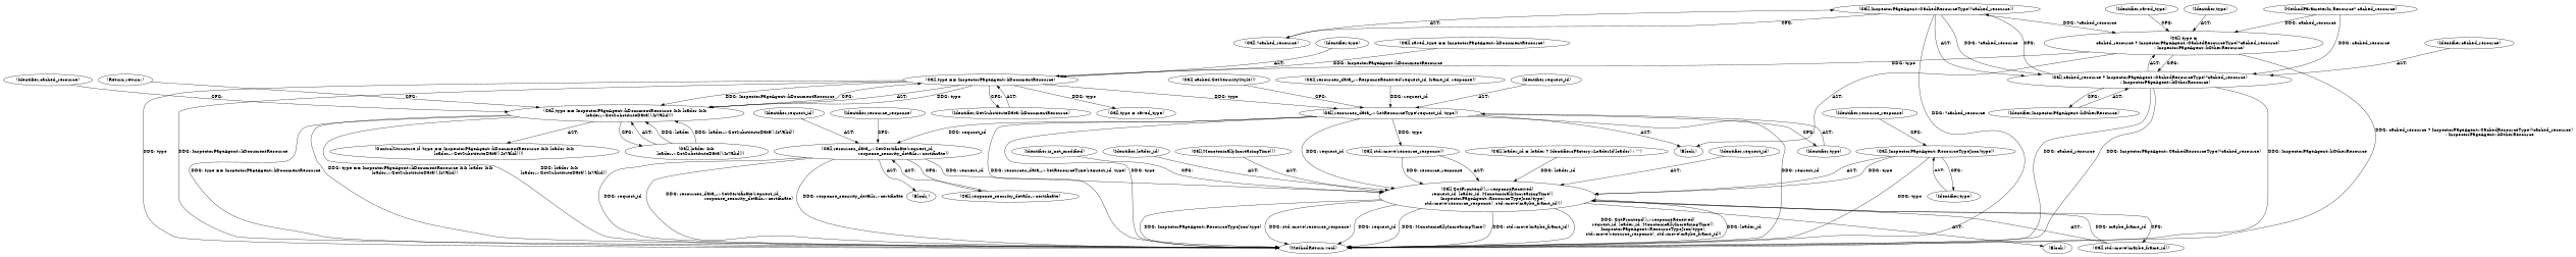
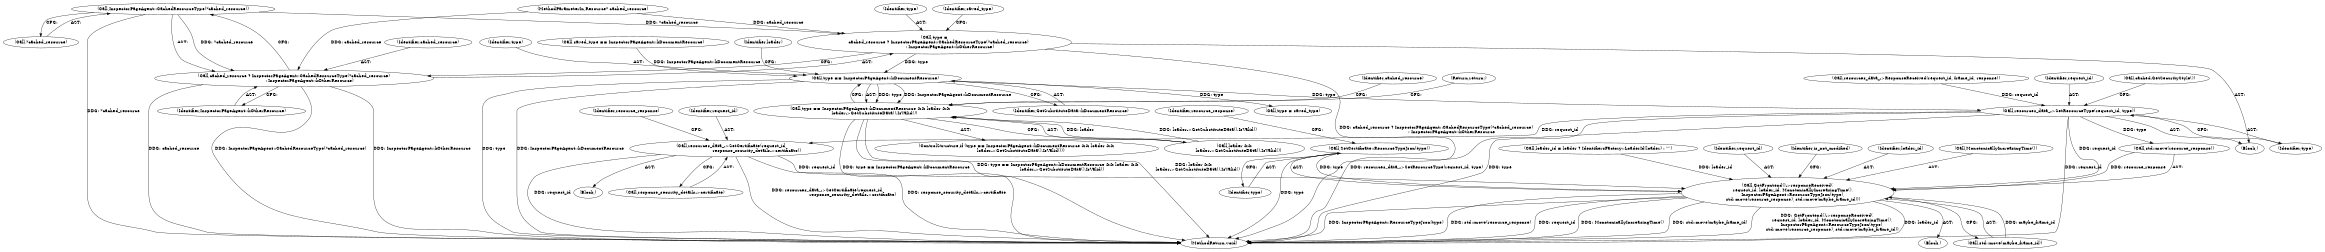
  digraph {
    n1 [label="(Call,InspectorPageAgent::CachedResourceType(*cached_resource))"]
    n2 [label="(Call,type =\n      cached_resource ? InspectorPageAgent::CachedResourceType(*cached_resource)\n                      : InspectorPageAgent::kOtherResource)"]
    n3 [label="(Call,cached_resource ? InspectorPageAgent::CachedResourceType(*cached_resource)\n                      : InspectorPageAgent::kOtherResource)"]
    n4 [label="(Call,*cached_resource)"]
    n5 [label="(MethodReturn,void)"]
    n6 [label="(Call,type == InspectorPageAgent::kDocumentResource)"]
    n7 [label="(Block,)"]
    n8 [label="(Identifier,InspectorPageAgent::kOtherResource)"]
    n9 [label="(Call,type == InspectorPageAgent::kDocumentResource && loader &&\n      loader->GetSubstituteData().IsValid())"]
    n10 [label="(Call,resources_data_->SetResourceType(request_id, type))"]
    n11 [label="(Identifier,GetSubstituteData::kDocumentResource)"]
    n12 [label="(Call,type = saved_type)"]
    n13 [label="(ControlStructure,if (type == InspectorPageAgent::kDocumentResource && loader &&\n      loader->GetSubstituteData().IsValid()))"]
    n14 [label="(Call,loader &&\n      loader->GetSubstituteData().IsValid())"]
    n15 [label="(Call,resources_data_->SetCertificate(request_id,\n                                    response_security_details->certificate))"]
    n16 [label="(Call,GetFrontend()->responseReceived(\n        request_id, loader_id, MonotonicallyIncreasingTime(),\n        InspectorPageAgent::ResourceTypeJson(type),\n        std::move(resource_response), std::move(maybe_frame_id)))"]
    n17 [label="(Identifier,type)"]
    n18 [label="(Call,std::move(resource_response))"]
    n19 [label="(Block,)"]
    n20 [label="(Call,response_security_details->certificate)"]
    n21 [label="(Block,)"]
    n22 [label="(Call,std::move(maybe_frame_id))"]
-   n23 [label="(Call,InspectorPageAgent::ResourceTypeJson(type))"]
+   n23 [label="(Call,SetCertificate::ResourceTypeJson(type))"]
    n24 [label="(Identifier,type)"]
    n25 [label="(MethodParameterIn,Resource* cached_resource)"]
    n26 [label="(Identifier,resource_response)"]
    n27 [label="(Identifier,cached_resource)"]
    n28 [label="(Call,resources_data_->ResponseReceived(request_id, frame_id, response))"]
    n29 [label="(Call,loader_id = loader ? IdentifiersFactory::LoaderId(loader) : \"\")"]
    n30 [label="(Identifier,type)"]
    n31 [label="(Identifier,request_id)"]
    n32 [label="(Call,saved_type == InspectorPageAgent::kDocumentResource)"]
+   n33 [label="(Identifier,loader)"]
    n34 [label="(Identifier,cached_resource)"]
    n35 [label="(Identifier,request_id)"]
    n36 [label="(Identifier,request_id)"]
    n37 [label="(Return,return;)"]
    n38 [label="(Identifier,is_not_modified)"]
    n39 [label="(Identifier,resource_response)"]
    n40 [label="(Identifier,loader_id)"]
    n41 [label="(Identifier,type)"]
    n42 [label="(Identifier,saved_type)"]
    n43 [label="(Call,MonotonicallyIncreasingTime())"]
    n44 [label="(Call,cached.GetSecurityStyle())"]
    n1 -> n2 [label="DDG: *cached_resource"]
    n1 -> n3 [label="AST: "]
    n1 -> n3 [label="DDG: *cached_resource"]
    n1 -> n4 [label="CFG: "]
    n1 -> n5 [label="DDG: *cached_resource"]
    n2 -> n3 [label="CFG: "]
    n2 -> n5 [label="DDG: cached_resource ? InspectorPageAgent::CachedResourceType(*cached_resource)\n                      : InspectorPageAgent::kOtherResource"]
    n2 -> n6 [label="DDG: type"]
    n2 -> n7 [label="AST: "]
    n3 -> n1 [label="CFG: "]
    n3 -> n2 [label="AST: "]
    n3 -> n5 [label="DDG: InspectorPageAgent::kOtherResource"]
    n3 -> n5 [label="DDG: cached_resource"]
    n3 -> n5 [label="DDG: InspectorPageAgent::CachedResourceType(*cached_resource)"]
    n3 -> n8 [label="CFG: "]
    n4 -> n1 [label="AST: "]
    n6 -> n5 [label="DDG: type"]
    n6 -> n5 [label="DDG: InspectorPageAgent::kDocumentResource"]
    n6 -> n9 [label="AST: "]
    n6 -> n9 [label="DDG: type"]
    n6 -> n9 [label="DDG: InspectorPageAgent::kDocumentResource"]
    n6 -> n10 [label="DDG: type"]
    n6 -> n11 [label="CFG: "]
    n6 -> n12 [label="DDG: type"]
    n8 -> n3 [label="AST: "]
    n9 -> n5 [label="DDG: type == InspectorPageAgent::kDocumentResource"]
    n9 -> n5 [label="DDG: type == InspectorPageAgent::kDocumentResource && loader &&\n      loader->GetSubstituteData().IsValid()"]
    n9 -> n5 [label="DDG: loader &&\n      loader->GetSubstituteData().IsValid()"]
    n9 -> n6 [label="CFG: "]
    n9 -> n13 [label="AST: "]
    n9 -> n14 [label="CFG: "]
    n10 -> n5 [label="DDG: resources_data_->SetResourceType(request_id, type)"]
    n10 -> n5 [label="DDG: type"]
    n10 -> n5 [label="DDG: request_id"]
    n10 -> n7 [label="AST: "]
    n10 -> n15 [label="DDG: request_id"]
    n10 -> n16 [label="DDG: request_id"]
    n10 -> n17 [label="CFG: "]
    n10 -> n18 [label="DDG: type"]
    n11 -> n6 [label="AST: "]
    n14 -> n9 [label="AST: "]
    n14 -> n9 [label="DDG: loader"]
    n14 -> n9 [label="DDG: loader->GetSubstituteData().IsValid()"]
    n15 -> n5 [label="DDG: request_id"]
    n15 -> n5 [label="DDG: resources_data_->SetCertificate(request_id,\n                                    response_security_details->certificate)"]
    n15 -> n5 [label="DDG: response_security_details->certificate"]
    n15 -> n16 [label="DDG: request_id"]
    n15 -> n19 [label="AST: "]
    n15 -> n20 [label="CFG: "]
    n16 -> n5 [label="DDG: std::move(maybe_frame_id)"]
    n16 -> n5 [label="DDG: GetFrontend()->responseReceived(\n        request_id, loader_id, MonotonicallyIncreasingTime(),\n        InspectorPageAgent::ResourceTypeJson(type),\n        std::move(resource_response), std::move(maybe_frame_id))"]
    n16 -> n5 [label="DDG: loader_id"]
    n16 -> n5 [label="DDG: InspectorPageAgent::ResourceTypeJson(type)"]
    n16 -> n5 [label="DDG: std::move(resource_response)"]
    n16 -> n5 [label="DDG: request_id"]
    n16 -> n5 [label="DDG: MonotonicallyIncreasingTime()"]
    n16 -> n21 [label="AST: "]
    n16 -> n22 [label="CFG: "]
    n17 -> n10 [label="AST: "]
    n18 -> n16 [label="AST: "]
    n18 -> n16 [label="DDG: resource_response"]
    n20 -> n15 [label="AST: "]
    n22 -> n16 [label="AST: "]
    n22 -> n16 [label="DDG: maybe_frame_id"]
    n23 -> n5 [label="DDG: type"]
    n23 -> n16 [label="AST: "]
    n23 -> n16 [label="DDG: type"]
    n23 -> n24 [label="CFG: "]
    n24 -> n23 [label="AST: "]
    n25 -> n2 [label="DDG: cached_resource"]
    n25 -> n3 [label="DDG: cached_resource"]
    n26 -> n15 [label="CFG: "]
    n27 -> n9 [label="CFG: "]
    n28 -> n10 [label="DDG: request_id"]
    n29 -> n16 [label="DDG: loader_id"]
    n30 -> n6 [label="AST: "]
    n31 -> n15 [label="AST: "]
    n32 -> n6 [label="DDG: InspectorPageAgent::kDocumentResource"]
+   n33 -> n6 [label="CFG: "]
    n34 -> n3 [label="AST: "]
    n35 -> n10 [label="AST: "]
    n36 -> n16 [label="AST: "]
    n37 -> n9 [label="CFG: "]
    n38 -> n16 [label="CFG: "]
    n39 -> n23 [label="CFG: "]
    n40 -> n16 [label="AST: "]
    n41 -> n2 [label="AST: "]
    n42 -> n2 [label="CFG: "]
    n43 -> n16 [label="AST: "]
    n44 -> n10 [label="CFG: "]
  }
